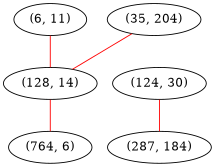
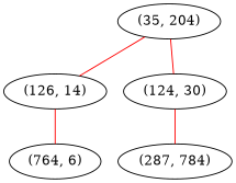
  graph {
    edge [color=red weight=1]
-   "(6, 11)"
-   "(128, 14)"
+   "(128, 14)" [label="(126, 14)"]
    "(35, 204)"
    "(124, 30)"
-   "(287, 184)"
+   "(287, 184)" [label="(287, 784)"]
    n6 [label="(764, 6)"]
-   "(6, 11)" -- "(128, 14)"
    "(128, 14)" -- n6
    "(35, 204)" -- "(128, 14)"
+   "(35, 204)" -- "(124, 30)"
    "(124, 30)" -- "(287, 184)"
  }
